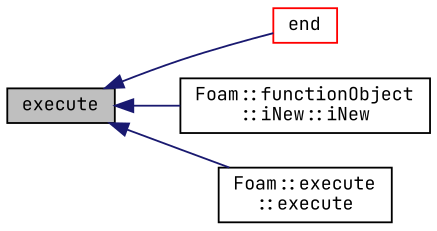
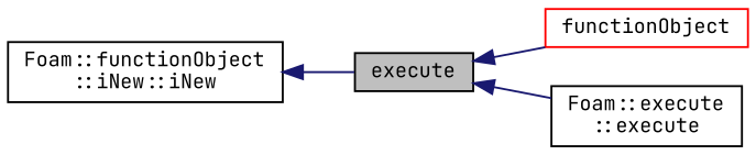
  digraph {
    fontname="JetBrains Mono"
    rankdir=LR
    node [color=black fontname="JetBrains Mono" fontsize=10 shape=record]
    edge [color=midnightblue dir=back fontname="JetBrains Mono" fontsize=10 labelfontname=FreeSans labelfontsize=10 style=solid]
    n1 [fillcolor=grey75 fontcolor=black height=0.2 label=execute style=filled width=0.4]
-   n2 [color=red height=0.2 label=end width=0.4]
+   n2 [color=red height=0.2 label=functionObject width=0.4]
    n3 [height=0.2 label="Foam::functionObject\l::iNew::iNew" width=0.4]
    n4 [height=0.2 label="Foam::execute\l::execute" width=0.4]
    n1 -> n2
-   n1 -> n3
+   n3 -> n1
    n1 -> n4
  }
